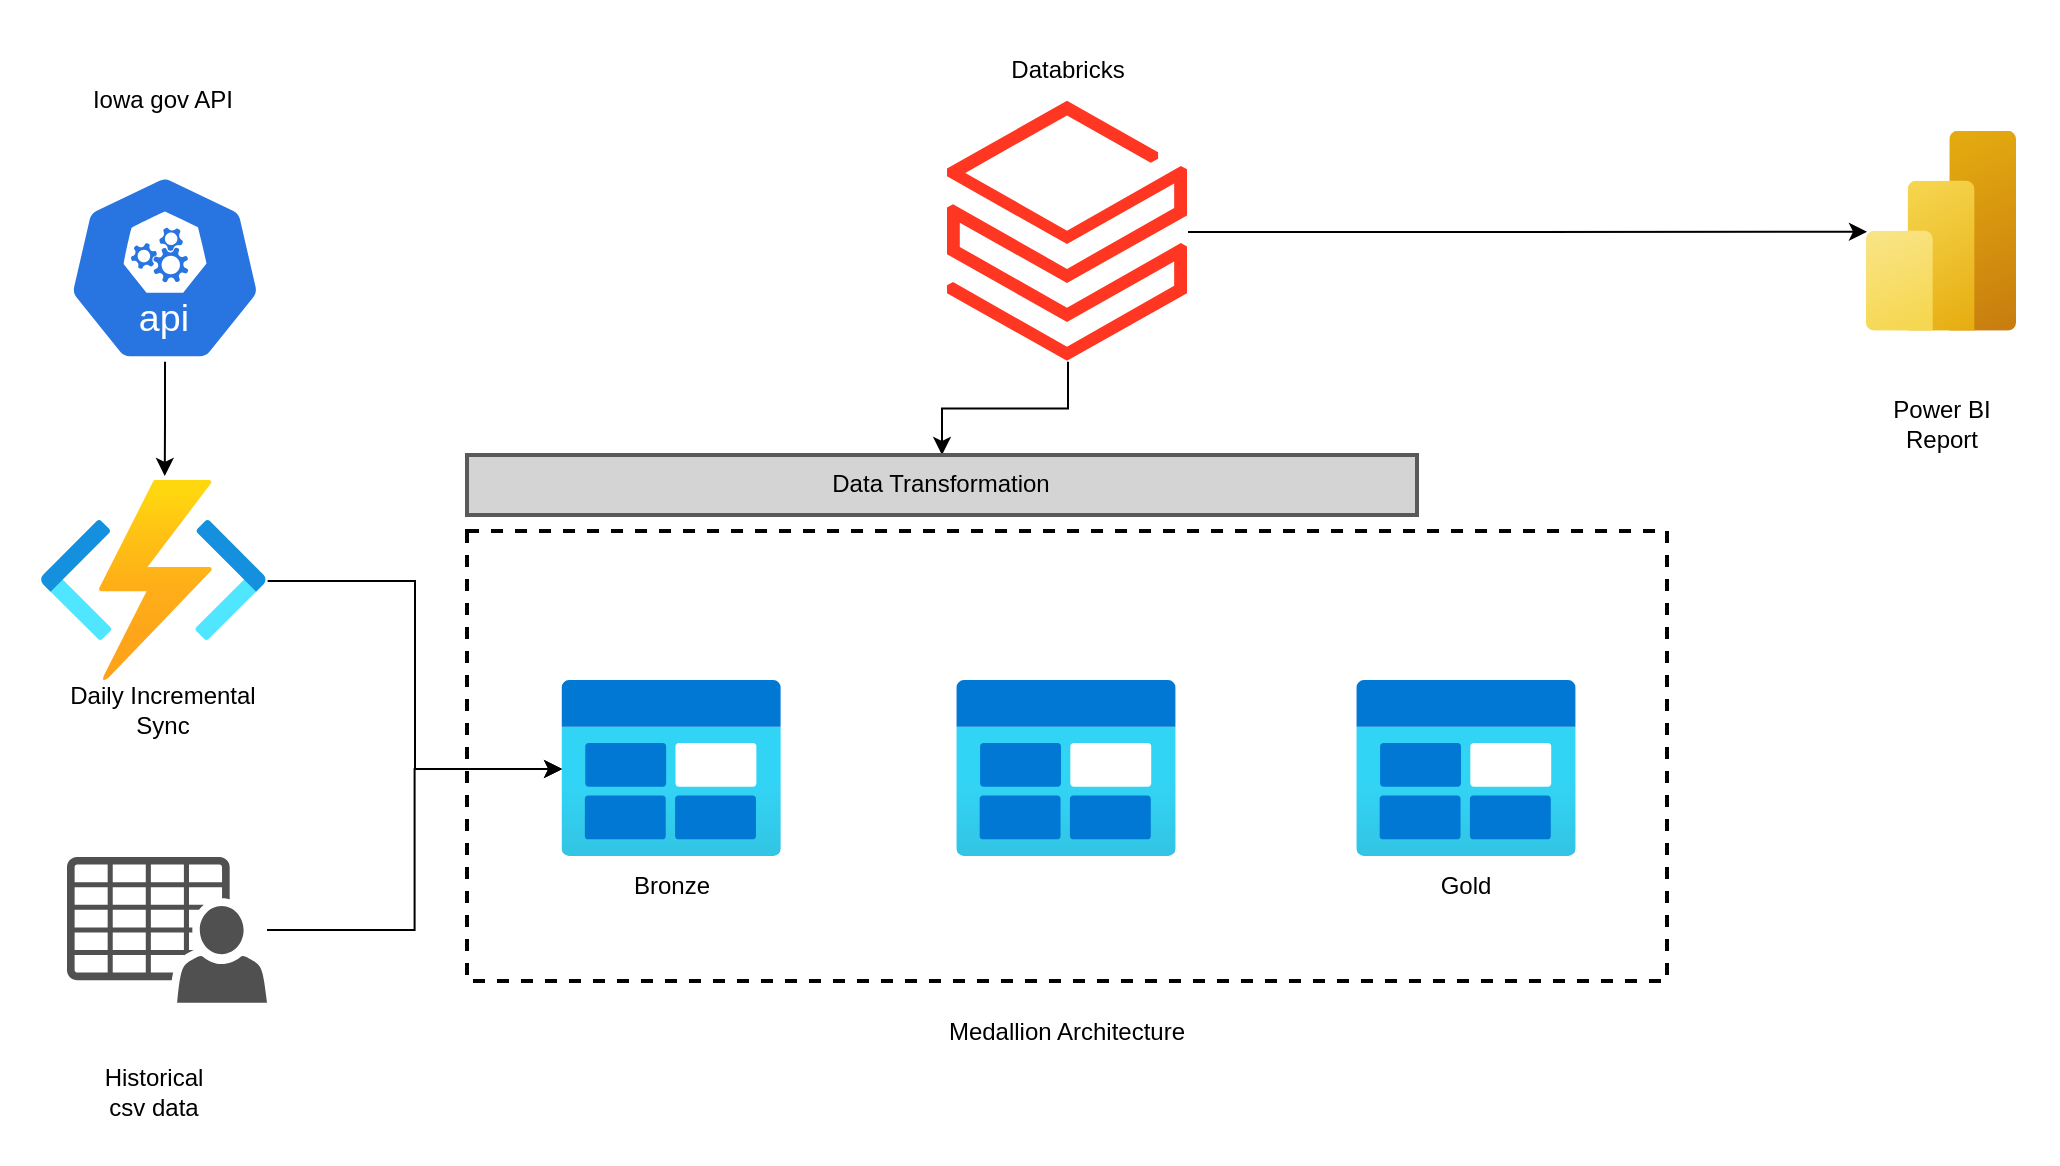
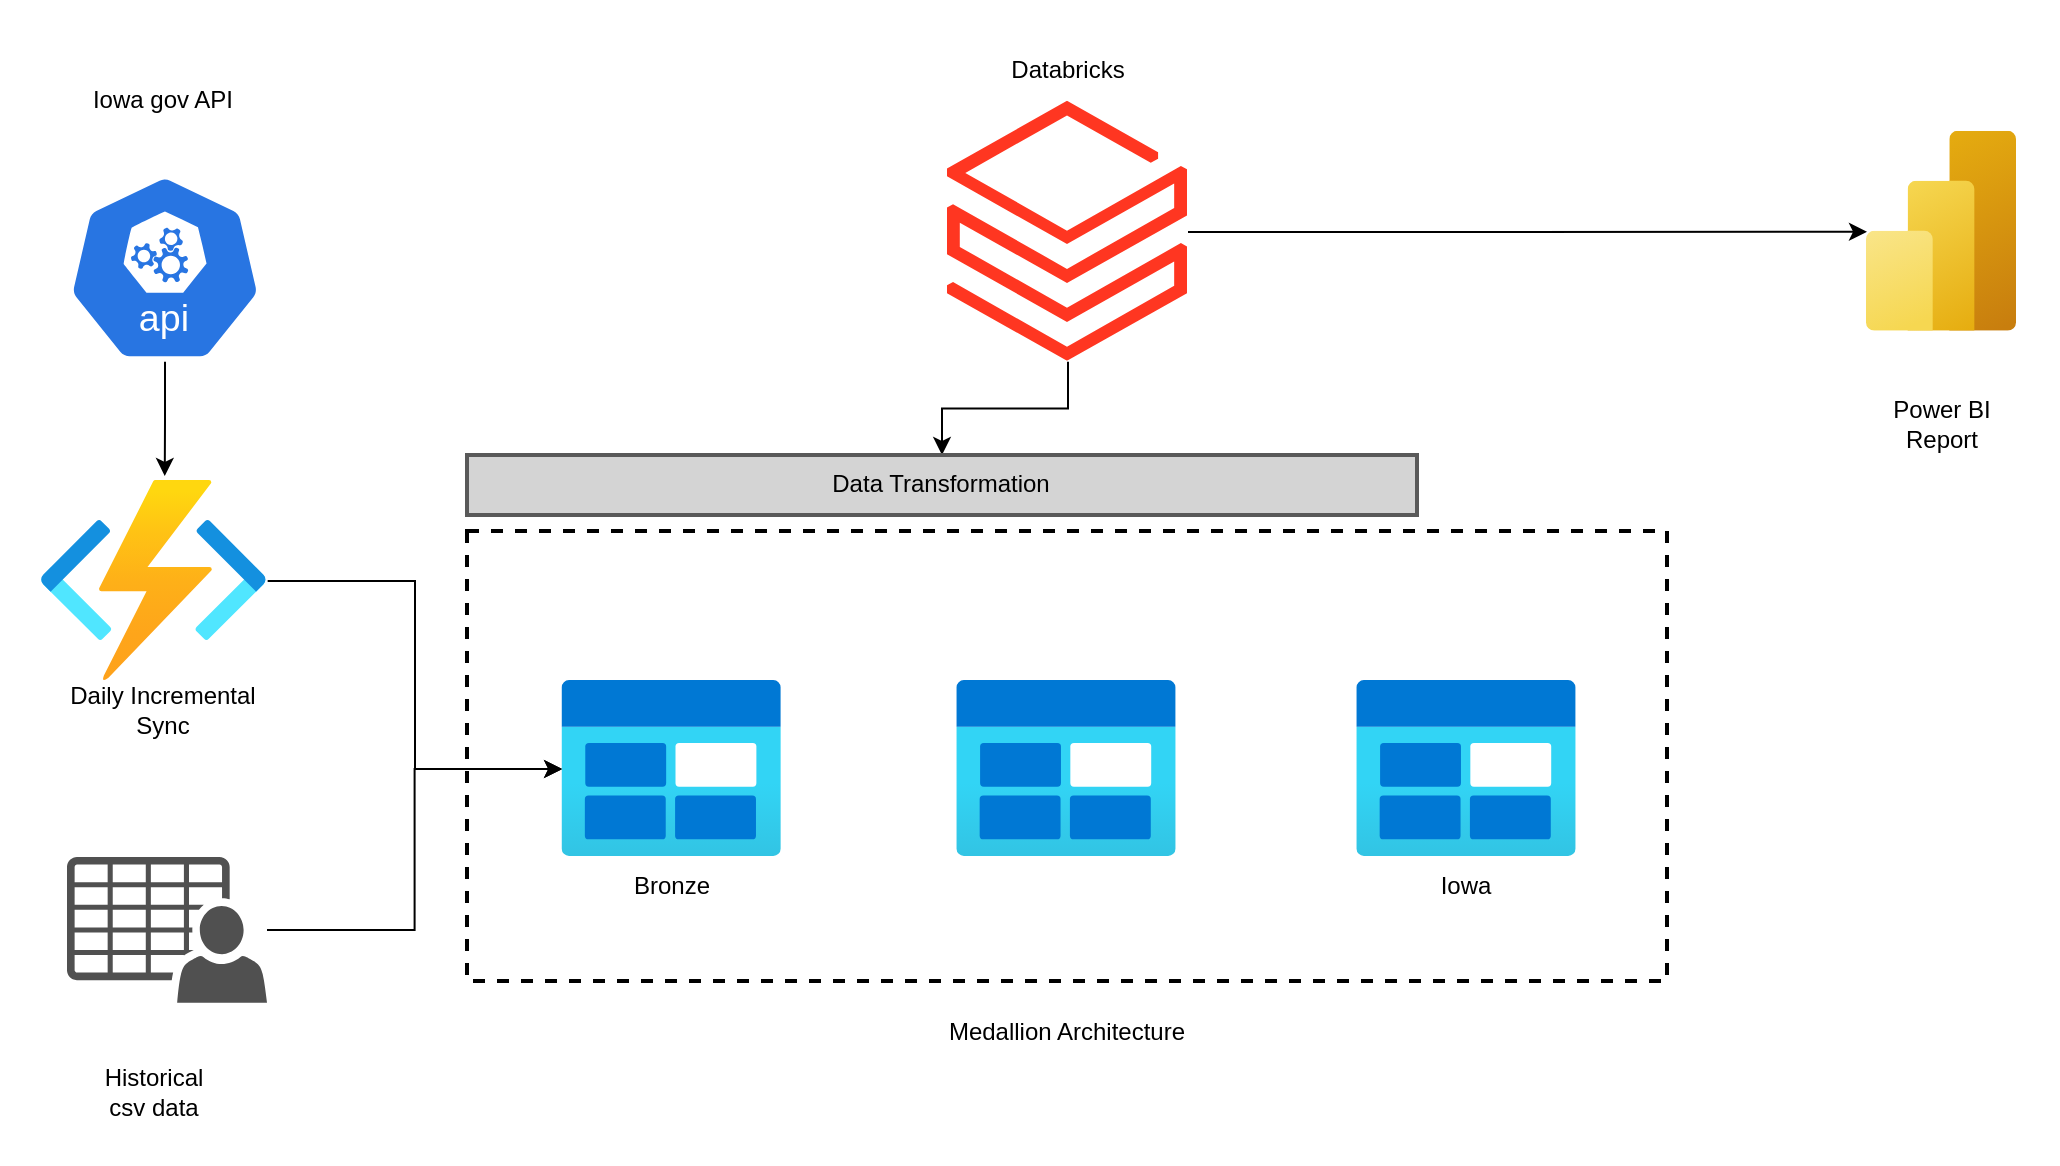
  <mxCell id="0" />
  <mxCell id="1" parent="0" />
  <mxCell id="2" value="" style="rounded=0;whiteSpace=wrap;html=1;fillColor=none;strokeWidth=2;dashed=1;" vertex="1" parent="1"><mxGeometry x="233" y="265" width="600" height="225" as="geometry" /></mxCell>
  <mxCell id="3" style="edgeStyle=orthogonalEdgeStyle;rounded=0;orthogonalLoop=1;jettySize=auto;html=1;" edge="1" parent="1" source="5" target="6"><mxGeometry relative="1" as="geometry" /></mxCell>
  <mxCell id="4" style="edgeStyle=orthogonalEdgeStyle;rounded=0;orthogonalLoop=1;jettySize=auto;html=1;entryX=0.5;entryY=0;entryDx=0;entryDy=0;" edge="1" parent="1" source="5" target="19"><mxGeometry relative="1" as="geometry" /></mxCell>
  <mxCell id="5" value="" style="image;aspect=fixed;html=1;points=[];align=center;fontSize=12;image=img/lib/azure2/analytics/Azure_Databricks.svg;" vertex="1" parent="1"><mxGeometry x="473.5" y="50.36" width="120" height="130.06" as="geometry" /></mxCell>
  <mxCell id="6" value="" style="image;aspect=fixed;html=1;points=[];align=center;fontSize=12;image=img/lib/azure2/analytics/Power_BI_Embedded.svg;" vertex="1" parent="1"><mxGeometry x="933" y="65.39" width="75" height="100" as="geometry" /></mxCell>
  <mxCell id="7" value="" style="image;aspect=fixed;html=1;points=[];align=center;fontSize=12;image=img/lib/azure2/general/Blob_Block.svg;" vertex="1" parent="1"><mxGeometry x="478" y="340" width="110" height="88" as="geometry" /></mxCell>
  <mxCell id="8" style="edgeStyle=orthogonalEdgeStyle;rounded=0;orthogonalLoop=1;jettySize=auto;html=1;" edge="1" parent="1" source="9" target="14"><mxGeometry relative="1" as="geometry" /></mxCell>
  <mxCell id="9" value="" style="image;aspect=fixed;html=1;points=[];align=center;fontSize=12;image=img/lib/azure2/compute/Function_Apps.svg;" vertex="1" parent="1"><mxGeometry x="20" y="240" width="113.33" height="100" as="geometry" /></mxCell>
  <mxCell id="10" value="" style="aspect=fixed;sketch=0;html=1;dashed=0;whitespace=wrap;verticalLabelPosition=bottom;verticalAlign=top;fillColor=#2875E2;strokeColor=#ffffff;points=[[0.005,0.63,0],[0.1,0.2,0],[0.9,0.2,0],[0.5,0,0],[0.995,0.63,0],[0.72,0.99,0],[0.5,1,0],[0.28,0.99,0]];shape=mxgraph.kubernetes.icon2;kubernetesLabel=1;prIcon=api" vertex="1" parent="1"><mxGeometry x="33" y="86.42" width="97.92" height="94" as="geometry" /></mxCell>
  <mxCell id="11" style="edgeStyle=orthogonalEdgeStyle;rounded=0;orthogonalLoop=1;jettySize=auto;html=1;entryX=0.546;entryY=-0.025;entryDx=0;entryDy=0;entryPerimeter=0;" edge="1" parent="1" source="10" target="9"><mxGeometry relative="1" as="geometry" /></mxCell>
  <mxCell id="12" style="edgeStyle=orthogonalEdgeStyle;rounded=0;orthogonalLoop=1;jettySize=auto;html=1;" edge="1" parent="1" source="13" target="14"><mxGeometry relative="1" as="geometry" /></mxCell>
  <mxCell id="13" value="" style="sketch=0;pointerEvents=1;shadow=0;dashed=0;html=1;strokeColor=none;fillColor=#505050;labelPosition=center;verticalLabelPosition=bottom;verticalAlign=top;outlineConnect=0;align=center;shape=mxgraph.office.users.csv_file;aspect=fixed;" vertex="1" parent="1"><mxGeometry x="33" y="428" width="100" height="72.89" as="geometry" /></mxCell>
  <mxCell id="14" value="" style="image;aspect=fixed;html=1;points=[];align=center;fontSize=12;image=img/lib/azure2/general/Blob_Block.svg;" vertex="1" parent="1"><mxGeometry x="280.59" y="340" width="110" height="88" as="geometry" /></mxCell>
  <mxCell id="15" value="" style="image;aspect=fixed;html=1;points=[];align=center;fontSize=12;image=img/lib/azure2/general/Blob_Block.svg;" vertex="1" parent="1"><mxGeometry x="678" y="340" width="110" height="88" as="geometry" /></mxCell>
  <mxCell id="16" value="Bronze" style="text;html=1;align=center;verticalAlign=middle;whiteSpace=wrap;rounded=0;" vertex="1" parent="1"><mxGeometry x="305.59" y="428" width="60" height="30" as="geometry" /></mxCell>
- <mxCell id="17" value="Gold" style="text;html=1;align=center;verticalAlign=middle;whiteSpace=wrap;rounded=0;" vertex="1" parent="1"><mxGeometry x="703" y="428" width="60" height="30" as="geometry" /></mxCell>
+ <mxCell id="17" value="Iowa" style="text;html=1;align=center;verticalAlign=middle;whiteSpace=wrap;rounded=0;" vertex="1" parent="1"><mxGeometry x="703" y="428" width="60" height="30" as="geometry" /></mxCell>
  <mxCell id="18" value="Medallion A&lt;span style=&quot;background-color: initial;&quot;&gt;rchitecture&lt;/span&gt;" style="text;html=1;align=center;verticalAlign=middle;whiteSpace=wrap;rounded=0;" vertex="1" parent="1"><mxGeometry x="456" y="500.89" width="155" height="30" as="geometry" /></mxCell>
  <mxCell id="19" value="Data Transformation" style="text;html=1;align=center;verticalAlign=middle;whiteSpace=wrap;rounded=0;strokeColor=#595959;strokeWidth=2;fillColor=#D4D4D4;gradientColor=none;" vertex="1" parent="1"><mxGeometry x="233" y="227" width="475" height="30" as="geometry" /></mxCell>
  <mxCell id="20" value="Power BI Report" style="text;html=1;align=center;verticalAlign=middle;whiteSpace=wrap;rounded=0;" vertex="1" parent="1"><mxGeometry x="940.5" y="197" width="60" height="30" as="geometry" /></mxCell>
  <mxCell id="21" value="Databricks" style="text;html=1;align=center;verticalAlign=middle;whiteSpace=wrap;rounded=0;" vertex="1" parent="1"><mxGeometry x="503.5" y="20.36" width="60" height="30" as="geometry" /></mxCell>
  <mxCell id="22" value="Iowa gov API" style="text;html=1;align=center;verticalAlign=middle;whiteSpace=wrap;rounded=0;" vertex="1" parent="1"><mxGeometry x="26.3" y="35.39" width="111.33" height="30" as="geometry" /></mxCell>
  <mxCell id="23" value="Historical csv data" style="text;html=1;align=center;verticalAlign=middle;whiteSpace=wrap;rounded=0;" vertex="1" parent="1"><mxGeometry x="46.67" y="530.89" width="60" height="30" as="geometry" /></mxCell>
  <mxCell id="24" value="Daily Incremental Sync" style="text;html=1;align=center;verticalAlign=middle;whiteSpace=wrap;rounded=0;" vertex="1" parent="1"><mxGeometry x="26.3" y="340" width="111.33" height="30" as="geometry" /></mxCell>
